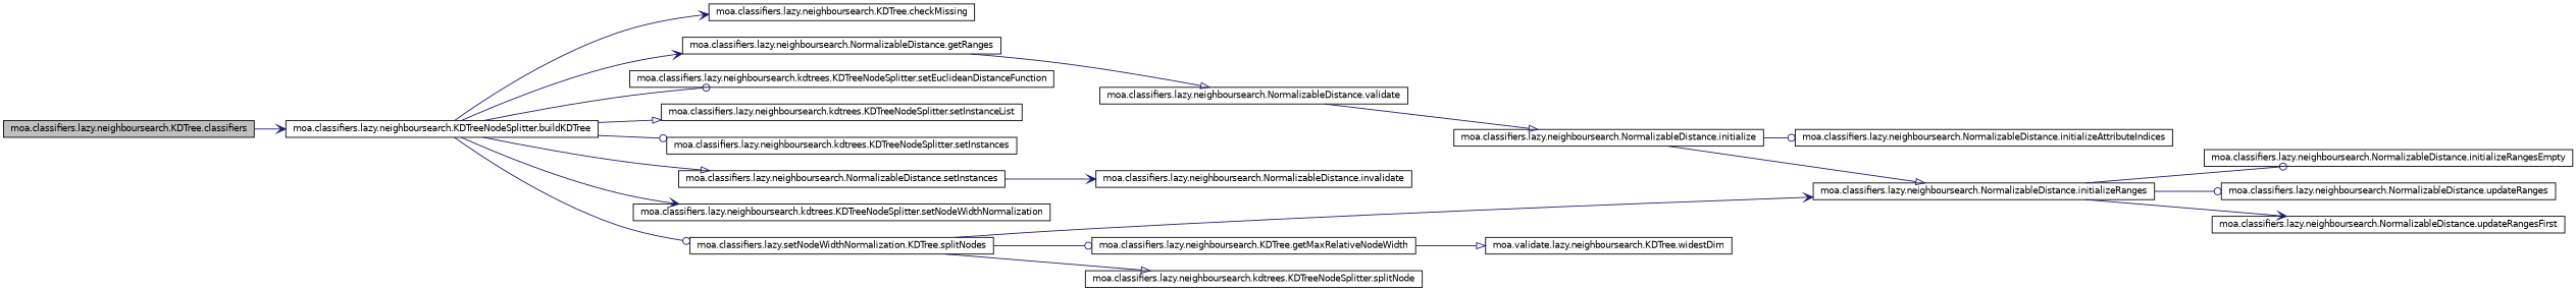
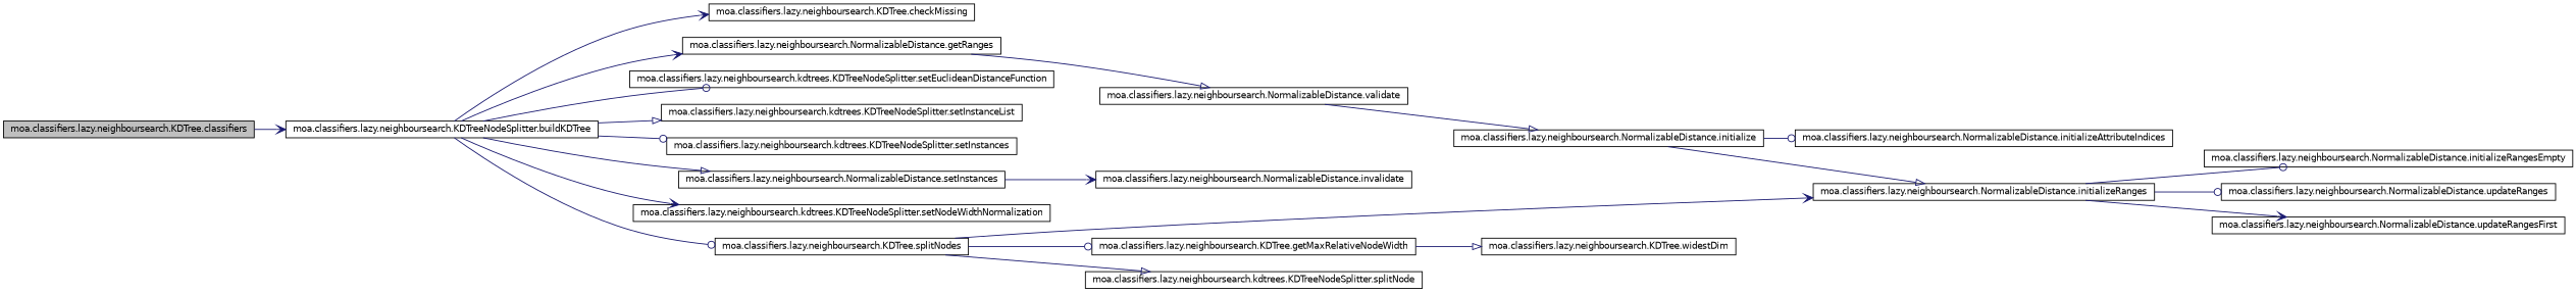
  digraph {
    rankdir=LR
    node [color=black fillcolor=white fontname=Helvetica fontsize=10 shape=record style=filled]
    edge [arrowhead=vee color=midnightblue fontname=Helvetica fontsize=10 labelfontname=Helvetica labelfontsize=10 style=solid]
    n1 [fillcolor=grey75 fontcolor=black height=0.2 label="moa.classifiers.lazy.neighboursearch.KDTree.classifiers" width=0.4]
    n2 [height=0.2 label="moa.classifiers.lazy.neighboursearch.KDTreeNodeSplitter.buildKDTree" width=0.4]
    n3 [height=0.2 label="moa.classifiers.lazy.neighboursearch.KDTree.checkMissing" width=0.4]
    n4 [height=0.2 label="moa.classifiers.lazy.neighboursearch.NormalizableDistance.getRanges" width=0.4]
    n5 [height=0.2 label="moa.classifiers.lazy.neighboursearch.kdtrees.KDTreeNodeSplitter.setEuclideanDistanceFunction" width=0.4]
    n6 [height=0.2 label="moa.classifiers.lazy.neighboursearch.kdtrees.KDTreeNodeSplitter.setInstanceList" width=0.4]
    n7 [height=0.2 label="moa.classifiers.lazy.neighboursearch.kdtrees.KDTreeNodeSplitter.setInstances" width=0.4]
    n8 [height=0.2 label="moa.classifiers.lazy.neighboursearch.NormalizableDistance.setInstances" width=0.4]
    n9 [height=0.2 label="moa.classifiers.lazy.neighboursearch.kdtrees.KDTreeNodeSplitter.setNodeWidthNormalization" width=0.4]
-   n10 [height=0.2 label="moa.classifiers.lazy.setNodeWidthNormalization.KDTree.splitNodes" width=0.4]
+   n10 [height=0.2 label="moa.classifiers.lazy.neighboursearch.KDTree.splitNodes" width=0.4]
    n11 [height=0.2 label="moa.classifiers.lazy.neighboursearch.NormalizableDistance.validate" width=0.4]
    n12 [height=0.2 label="moa.classifiers.lazy.neighboursearch.NormalizableDistance.invalidate" width=0.4]
    n13 [height=0.2 label="moa.classifiers.lazy.neighboursearch.NormalizableDistance.initializeRanges" width=0.4]
    n14 [height=0.2 label="moa.classifiers.lazy.neighboursearch.KDTree.getMaxRelativeNodeWidth" width=0.4]
    n15 [height=0.2 label="moa.classifiers.lazy.neighboursearch.kdtrees.KDTreeNodeSplitter.splitNode" width=0.4]
    n16 [height=0.2 label="moa.classifiers.lazy.neighboursearch.NormalizableDistance.initialize" width=0.4]
    n17 [height=0.2 label="moa.classifiers.lazy.neighboursearch.NormalizableDistance.initializeAttributeIndices" width=0.4]
    n18 [height=0.2 label="moa.classifiers.lazy.neighboursearch.NormalizableDistance.initializeRangesEmpty" width=0.4]
    n19 [height=0.2 label="moa.classifiers.lazy.neighboursearch.NormalizableDistance.updateRanges" width=0.4]
    n20 [height=0.2 label="moa.classifiers.lazy.neighboursearch.NormalizableDistance.updateRangesFirst" width=0.4]
-   n21 [height=0.2 label="moa.validate.lazy.neighboursearch.KDTree.widestDim" width=0.4]
+   n21 [height=0.2 label="moa.classifiers.lazy.neighboursearch.KDTree.widestDim" width=0.4]
    n1 -> n2
    n2 -> n3
    n2 -> n4
    n2 -> n5 [arrowhead=odot]
    n2 -> n6 [arrowhead=onormal]
    n2 -> n7 [arrowhead=odot]
    n2 -> n8 [arrowhead=onormal]
    n2 -> n9
    n2 -> n10 [arrowhead=odot]
    n4 -> n11 [arrowhead=onormal]
    n8 -> n12
    n10 -> n13
    n10 -> n14 [arrowhead=odot]
    n10 -> n15 [arrowhead=onormal]
    n11 -> n16 [arrowhead=onormal]
    n13 -> n18 [arrowhead=odot]
    n13 -> n19 [arrowhead=odot]
    n13 -> n20
    n14 -> n21 [arrowhead=onormal]
    n16 -> n13 [arrowhead=onormal]
    n16 -> n17 [arrowhead=odot]
  }
